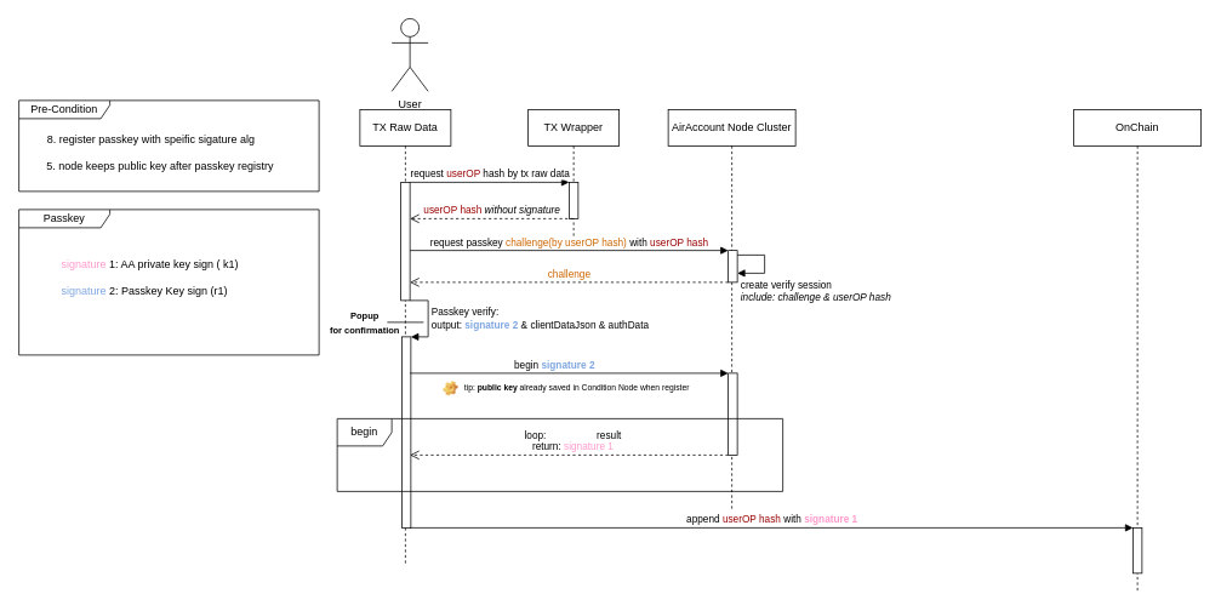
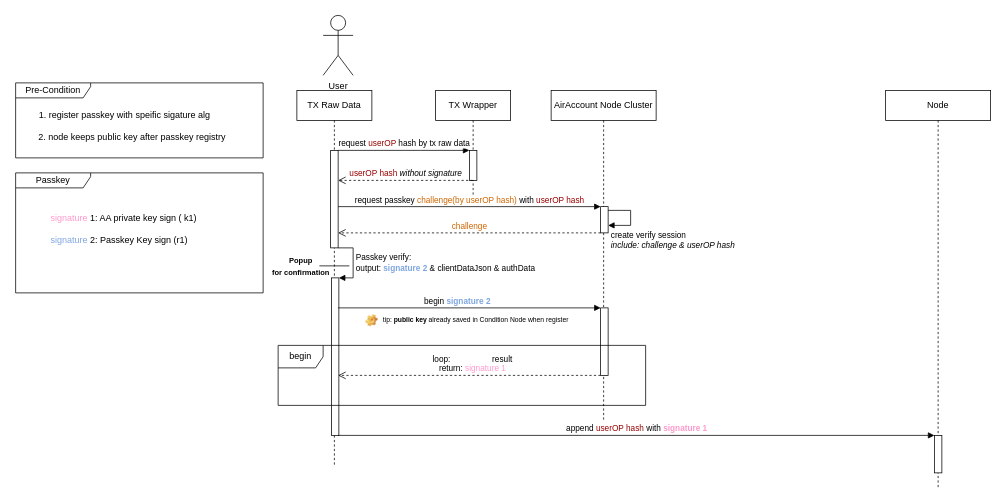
  <mxCell id="0" />
  <mxCell id="1" parent="0" />
  <mxCell id="2" value="User" style="shape=umlActor;verticalLabelPosition=bottom;verticalAlign=top;html=1;outlineConnect=0;" parent="1" vertex="1"><mxGeometry x="430" y="20" width="40" height="80" as="geometry" /></mxCell>
  <mxCell id="3" value="TX Raw Data" style="shape=umlLifeline;perimeter=lifelinePerimeter;whiteSpace=wrap;html=1;container=1;dropTarget=0;collapsible=0;recursiveResize=0;outlineConnect=0;portConstraint=eastwest;newEdgeStyle={&quot;curved&quot;:0,&quot;rounded&quot;:0};" parent="1" vertex="1"><mxGeometry x="395" y="120" width="100" height="500" as="geometry" /></mxCell>
  <mxCell id="4" value="" style="html=1;points=[[0,0,0,0,5],[0,1,0,0,-5],[1,0,0,0,5],[1,1,0,0,-5]];perimeter=orthogonalPerimeter;outlineConnect=0;targetShapes=umlLifeline;portConstraint=eastwest;newEdgeStyle={&quot;curved&quot;:0,&quot;rounded&quot;:0};" parent="3" vertex="1"><mxGeometry x="45" y="80" width="10" height="130" as="geometry" /></mxCell>
  <mxCell id="5" value="" style="html=1;points=[[0,0,0,0,5],[0,1,0,0,-5],[1,0,0,0,5],[1,1,0,0,-5]];perimeter=orthogonalPerimeter;outlineConnect=0;targetShapes=umlLifeline;portConstraint=eastwest;newEdgeStyle={&quot;curved&quot;:0,&quot;rounded&quot;:0};" parent="3" vertex="1"><mxGeometry x="46" y="250" width="10" height="210" as="geometry" /></mxCell>
  <mxCell id="6" value="Passkey verify:&lt;div&gt;output:&amp;nbsp;&lt;b style=&quot;color: rgb(126, 166, 224); text-align: center;&quot;&gt;signature 2&amp;nbsp;&lt;/b&gt;&amp;amp; clientDataJson &amp;amp; authData&lt;/div&gt;" style="html=1;align=left;spacingLeft=2;endArrow=block;rounded=0;edgeStyle=orthogonalEdgeStyle;curved=0;rounded=0;" parent="3" target="5" edge="1"><mxGeometry x="0.012" relative="1" as="geometry"><mxPoint x="55" y="210" as="sourcePoint" /><Array as="points"><mxPoint x="75" y="210" /><mxPoint x="75" y="250" /></Array><mxPoint as="offset" /></mxGeometry></mxCell>
  <mxCell id="7" value="TX Wrapper" style="shape=umlLifeline;perimeter=lifelinePerimeter;whiteSpace=wrap;html=1;container=1;dropTarget=0;collapsible=0;recursiveResize=0;outlineConnect=0;portConstraint=eastwest;newEdgeStyle={&quot;curved&quot;:0,&quot;rounded&quot;:0};" parent="1" vertex="1"><mxGeometry x="580" y="120" width="100" height="140" as="geometry" /></mxCell>
  <mxCell id="8" value="" style="html=1;points=[[0,0,0,0,5],[0,1,0,0,-5],[1,0,0,0,5],[1,1,0,0,-5]];perimeter=orthogonalPerimeter;outlineConnect=0;targetShapes=umlLifeline;portConstraint=eastwest;newEdgeStyle={&quot;curved&quot;:0,&quot;rounded&quot;:0};" parent="7" vertex="1"><mxGeometry x="45" y="80" width="10" height="40" as="geometry" /></mxCell>
  <mxCell id="9" value="request &lt;font color=&quot;#990000&quot;&gt;userOP&lt;/font&gt; hash by tx raw data" style="html=1;verticalAlign=bottom;endArrow=block;curved=0;rounded=0;" parent="1" target="8" edge="1"><mxGeometry width="80" relative="1" as="geometry"><mxPoint x="450" y="200" as="sourcePoint" /><mxPoint x="530" y="220" as="targetPoint" /><Array as="points"><mxPoint x="560" y="200" /></Array></mxGeometry></mxCell>
  <mxCell id="10" value="&lt;font color=&quot;#990000&quot;&gt;userOP hash &lt;/font&gt;&lt;i&gt;without signature&lt;/i&gt;" style="html=1;verticalAlign=bottom;endArrow=open;dashed=1;endSize=8;curved=0;rounded=0;" parent="1" edge="1"><mxGeometry relative="1" as="geometry"><mxPoint x="629.5" y="240" as="sourcePoint" /><mxPoint x="450" y="240" as="targetPoint" /></mxGeometry></mxCell>
  <mxCell id="11" value="AirAccount Node Cluster" style="shape=umlLifeline;perimeter=lifelinePerimeter;whiteSpace=wrap;html=1;container=1;dropTarget=0;collapsible=0;recursiveResize=0;outlineConnect=0;portConstraint=eastwest;newEdgeStyle={&quot;curved&quot;:0,&quot;rounded&quot;:0};" parent="1" vertex="1"><mxGeometry x="734" y="120" width="140" height="440" as="geometry" /></mxCell>
  <mxCell id="12" value="" style="html=1;points=[[0,0,0,0,5],[0,1,0,0,-5],[1,0,0,0,5],[1,1,0,0,-5]];perimeter=orthogonalPerimeter;outlineConnect=0;targetShapes=umlLifeline;portConstraint=eastwest;newEdgeStyle={&quot;curved&quot;:0,&quot;rounded&quot;:0};" parent="11" vertex="1"><mxGeometry x="66" y="155" width="10" height="35" as="geometry" /></mxCell>
  <mxCell id="13" value="" style="html=1;points=[[0,0,0,0,5],[0,1,0,0,-5],[1,0,0,0,5],[1,1,0,0,-5]];perimeter=orthogonalPerimeter;outlineConnect=0;targetShapes=umlLifeline;portConstraint=eastwest;newEdgeStyle={&quot;curved&quot;:0,&quot;rounded&quot;:0};" parent="11" vertex="1"><mxGeometry x="66" y="290" width="10" height="90" as="geometry" /></mxCell>
  <mxCell id="14" value="create verify session&lt;br&gt;&lt;i&gt;include: challenge &amp;amp; userOP hash&lt;/i&gt;" style="html=1;align=left;spacingLeft=2;endArrow=block;rounded=0;edgeStyle=orthogonalEdgeStyle;curved=0;rounded=0;exitX=1;exitY=0;exitDx=0;exitDy=5;exitPerimeter=0;" parent="11" source="12" edge="1"><mxGeometry x="1" y="20" relative="1" as="geometry"><mxPoint x="130" y="170" as="sourcePoint" /><Array as="points"><mxPoint x="106" y="160" /><mxPoint x="106" y="180" /></Array><mxPoint x="76" y="180" as="targetPoint" /><mxPoint as="offset" /></mxGeometry></mxCell>
  <mxCell id="15" value="request passkey&amp;nbsp;&lt;font color=&quot;#cc6600&quot;&gt;challenge(by userOP hash)&amp;nbsp;&lt;/font&gt;with &lt;font color=&quot;#990000&quot;&gt;userOP hash&lt;/font&gt;" style="html=1;verticalAlign=bottom;endArrow=block;curved=0;rounded=0;" parent="1" edge="1"><mxGeometry width="80" relative="1" as="geometry"><mxPoint x="450" y="275" as="sourcePoint" /><mxPoint x="800" y="275" as="targetPoint" /></mxGeometry></mxCell>
  <mxCell id="16" value="&lt;font color=&quot;#cc6600&quot;&gt;challenge&lt;/font&gt;" style="html=1;verticalAlign=bottom;endArrow=open;dashed=1;endSize=8;curved=0;rounded=0;" parent="1" edge="1"><mxGeometry relative="1" as="geometry"><mxPoint x="800" y="310" as="sourcePoint" /><mxPoint x="450" y="310" as="targetPoint" /></mxGeometry></mxCell>
  <mxCell id="17" value="begin&amp;nbsp;&lt;b&gt;&lt;font color=&quot;#7ea6e0&quot;&gt;signature 2&amp;nbsp;&lt;/font&gt;&lt;font color=&quot;#ffffff&quot;&gt;verify&lt;/font&gt;&lt;/b&gt;" style="html=1;verticalAlign=bottom;endArrow=block;curved=0;rounded=0;" parent="1" edge="1"><mxGeometry width="80" relative="1" as="geometry"><mxPoint x="450" y="410" as="sourcePoint" /><mxPoint x="800" y="410" as="targetPoint" /></mxGeometry></mxCell>
  <mxCell id="18" value="tip: &lt;b&gt;public key &lt;/b&gt;already saved in Condition Node when register" style="label;fontStyle=0;strokeColor=none;fillColor=none;align=left;verticalAlign=top;overflow=hidden;spacingLeft=28;spacingRight=4;rotatable=0;points=[[0,0.5],[1,0.5]];portConstraint=eastwest;imageWidth=16;imageHeight=16;whiteSpace=wrap;html=1;image=img/clipart/Gear_128x128.png;fontSize=9;" parent="1" vertex="1"><mxGeometry x="480" y="414" width="320" height="26" as="geometry" /></mxCell>
  <mxCell id="19" value="begin" style="shape=umlFrame;whiteSpace=wrap;html=1;pointerEvents=0;" parent="1" vertex="1"><mxGeometry x="370" y="460" width="490" height="80" as="geometry" /></mxCell>
  <mxCell id="20" value="loop: &lt;b style=&quot;&quot;&gt;&lt;font color=&quot;#ffffff&quot;&gt;signature&amp;nbsp;&lt;/font&gt;&lt;/b&gt;result&lt;br&gt;return: &lt;font color=&quot;#ff99cc&quot;&gt;signature 1&lt;/font&gt;" style="html=1;verticalAlign=bottom;endArrow=open;dashed=1;endSize=8;curved=0;rounded=0;" parent="1" edge="1"><mxGeometry x="-0.022" relative="1" as="geometry"><mxPoint x="800" y="500" as="sourcePoint" /><mxPoint x="450" y="500" as="targetPoint" /><mxPoint as="offset" /></mxGeometry></mxCell>
- <mxCell id="21" value="OnChain" style="shape=umlLifeline;perimeter=lifelinePerimeter;whiteSpace=wrap;html=1;container=1;dropTarget=0;collapsible=0;recursiveResize=0;outlineConnect=0;portConstraint=eastwest;newEdgeStyle={&quot;curved&quot;:0,&quot;rounded&quot;:0};" parent="1" vertex="1"><mxGeometry x="1180" y="120" width="140" height="530" as="geometry" /></mxCell>
+ <mxCell id="21" value="Node" style="shape=umlLifeline;perimeter=lifelinePerimeter;whiteSpace=wrap;html=1;container=1;dropTarget=0;collapsible=0;recursiveResize=0;outlineConnect=0;portConstraint=eastwest;newEdgeStyle={&quot;curved&quot;:0,&quot;rounded&quot;:0};" parent="1" vertex="1"><mxGeometry x="1180" y="120" width="140" height="530" as="geometry" /></mxCell>
  <mxCell id="22" value="" style="html=1;points=[[0,0,0,0,5],[0,1,0,0,-5],[1,0,0,0,5],[1,1,0,0,-5]];perimeter=orthogonalPerimeter;outlineConnect=0;targetShapes=umlLifeline;portConstraint=eastwest;newEdgeStyle={&quot;curved&quot;:0,&quot;rounded&quot;:0};" parent="21" vertex="1"><mxGeometry x="65" y="460" width="10" height="50" as="geometry" /></mxCell>
  <mxCell id="23" value="append &lt;font color=&quot;#990000&quot;&gt;userOP hash&lt;/font&gt;&lt;font color=&quot;#cc6600&quot;&gt; &lt;/font&gt;with &lt;b&gt;&lt;font color=&quot;#ff99cc&quot;&gt;signature 1&lt;/font&gt;&lt;/b&gt;" style="html=1;verticalAlign=bottom;endArrow=block;curved=0;rounded=0;" parent="1" target="22" edge="1"><mxGeometry x="0.001" width="80" relative="1" as="geometry"><mxPoint x="450" y="580" as="sourcePoint" /><mxPoint x="1240" y="580" as="targetPoint" /><mxPoint as="offset" /></mxGeometry></mxCell>
  <mxCell id="24" value="" style="line;strokeWidth=1;fillColor=none;align=left;verticalAlign=middle;spacingTop=-1;spacingLeft=3;spacingRight=3;rotatable=0;labelPosition=right;points=[];portConstraint=eastwest;strokeColor=inherit;" parent="1" vertex="1"><mxGeometry x="425" y="350" width="40" height="8" as="geometry" /></mxCell>
  <mxCell id="25" value="&lt;font style=&quot;font-size: 10px;&quot;&gt;Popup&lt;br&gt;for confirmation&lt;/font&gt;" style="text;align=center;fontStyle=1;verticalAlign=middle;spacingLeft=3;spacingRight=3;strokeColor=none;rotatable=0;points=[[0,0.5],[1,0.5]];portConstraint=eastwest;html=1;" parent="1" vertex="1"><mxGeometry x="360" y="341" width="80" height="26" as="geometry" /></mxCell>
  <mxCell id="26" value="Pre-Condition" style="shape=umlFrame;whiteSpace=wrap;html=1;pointerEvents=0;width=100;height=20;" parent="1" vertex="1"><mxGeometry x="20" y="110" width="330" height="100" as="geometry" /></mxCell>
- <mxCell id="27" value="8. register passkey with speific sigature alg" style="text;html=1;align=center;verticalAlign=middle;resizable=0;points=[];autosize=1;strokeColor=none;fillColor=none;" parent="1" vertex="1"><mxGeometry x="40" y="138" width="250" height="30" as="geometry" /></mxCell>
- <mxCell id="28" value="5. node keeps public key after passkey registry" style="text;html=1;align=center;verticalAlign=middle;resizable=0;points=[];autosize=1;strokeColor=none;fillColor=none;" parent="1" vertex="1"><mxGeometry x="40" y="168" width="270" height="30" as="geometry" /></mxCell>
+ <mxCell id="27" value="1. register passkey with speific sigature alg" style="text;html=1;align=center;verticalAlign=middle;resizable=0;points=[];autosize=1;strokeColor=none;fillColor=none;" parent="1" vertex="1"><mxGeometry x="40" y="138" width="250" height="30" as="geometry" /></mxCell>
+ <mxCell id="28" value="2. node keeps public key after passkey registry" style="text;html=1;align=center;verticalAlign=middle;resizable=0;points=[];autosize=1;strokeColor=none;fillColor=none;" parent="1" vertex="1"><mxGeometry x="40" y="168" width="270" height="30" as="geometry" /></mxCell>
  <mxCell id="29" value="Passkey" style="shape=umlFrame;whiteSpace=wrap;html=1;pointerEvents=0;width=100;height=20;" vertex="1" parent="1"><mxGeometry x="20" y="230" width="330" height="160" as="geometry" /></mxCell>
  <mxCell id="30" value="&lt;font color=&quot;#ff99cc&quot;&gt;signature &lt;/font&gt;1: AA private key sign ( k1)" style="text;html=1;align=left;verticalAlign=middle;resizable=0;points=[];autosize=1;strokeColor=none;fillColor=none;" vertex="1" parent="1"><mxGeometry x="65" y="275" width="220" height="30" as="geometry" /></mxCell>
  <mxCell id="31" value="&lt;font color=&quot;#7ea6e0&quot;&gt;signature &lt;/font&gt;2: Passkey Key sign (r1)" style="text;html=1;align=left;verticalAlign=middle;resizable=0;points=[];autosize=1;strokeColor=none;fillColor=none;" vertex="1" parent="1"><mxGeometry x="65" y="305" width="210" height="30" as="geometry" /></mxCell>
